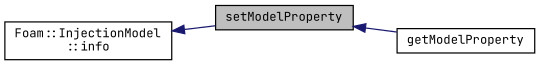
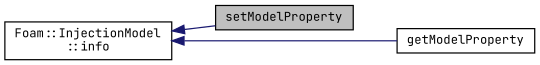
  digraph {
    fontname="JetBrains Mono"
    rankdir=LR
    node [color=black fontname="JetBrains Mono" fontsize=10 shape=record]
    edge [color=midnightblue dir=back fontname="JetBrains Mono" fontsize=10 labelfontname=Helvetica labelfontsize=10 style=solid]
    n1 [fillcolor=grey75 fontcolor=black height=0.2 label=setModelProperty style=filled width=0.4]
    n2 [height=0.2 label=getModelProperty width=0.4]
    n3 [height=0.2 label="Foam::InjectionModel\l::info" width=0.4]
-   n1 -> n2
+   n3 -> n2
    n3 -> n1
  }
